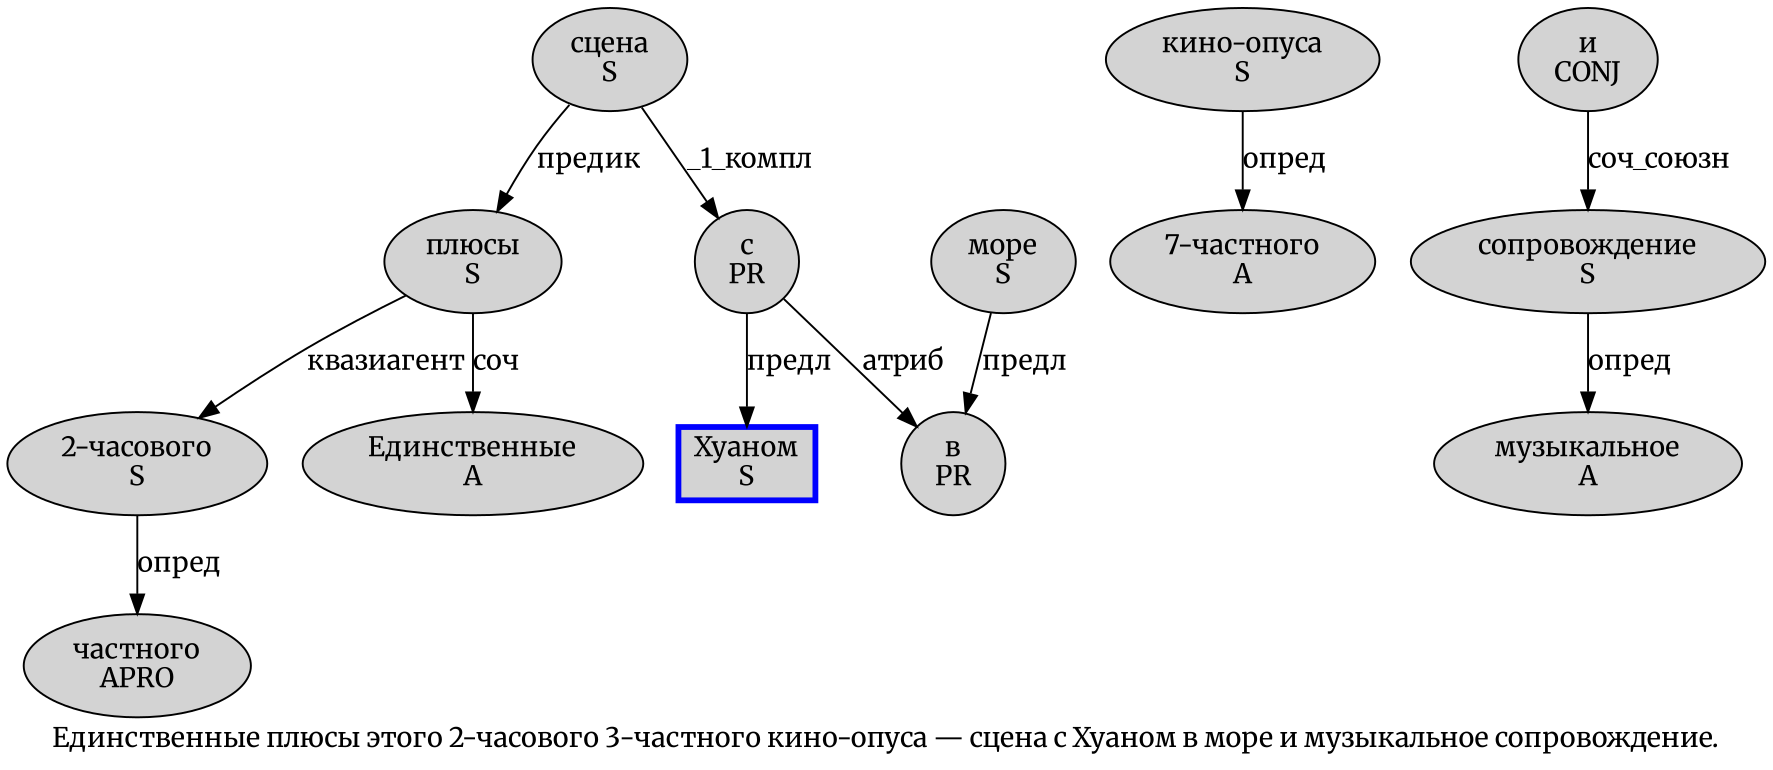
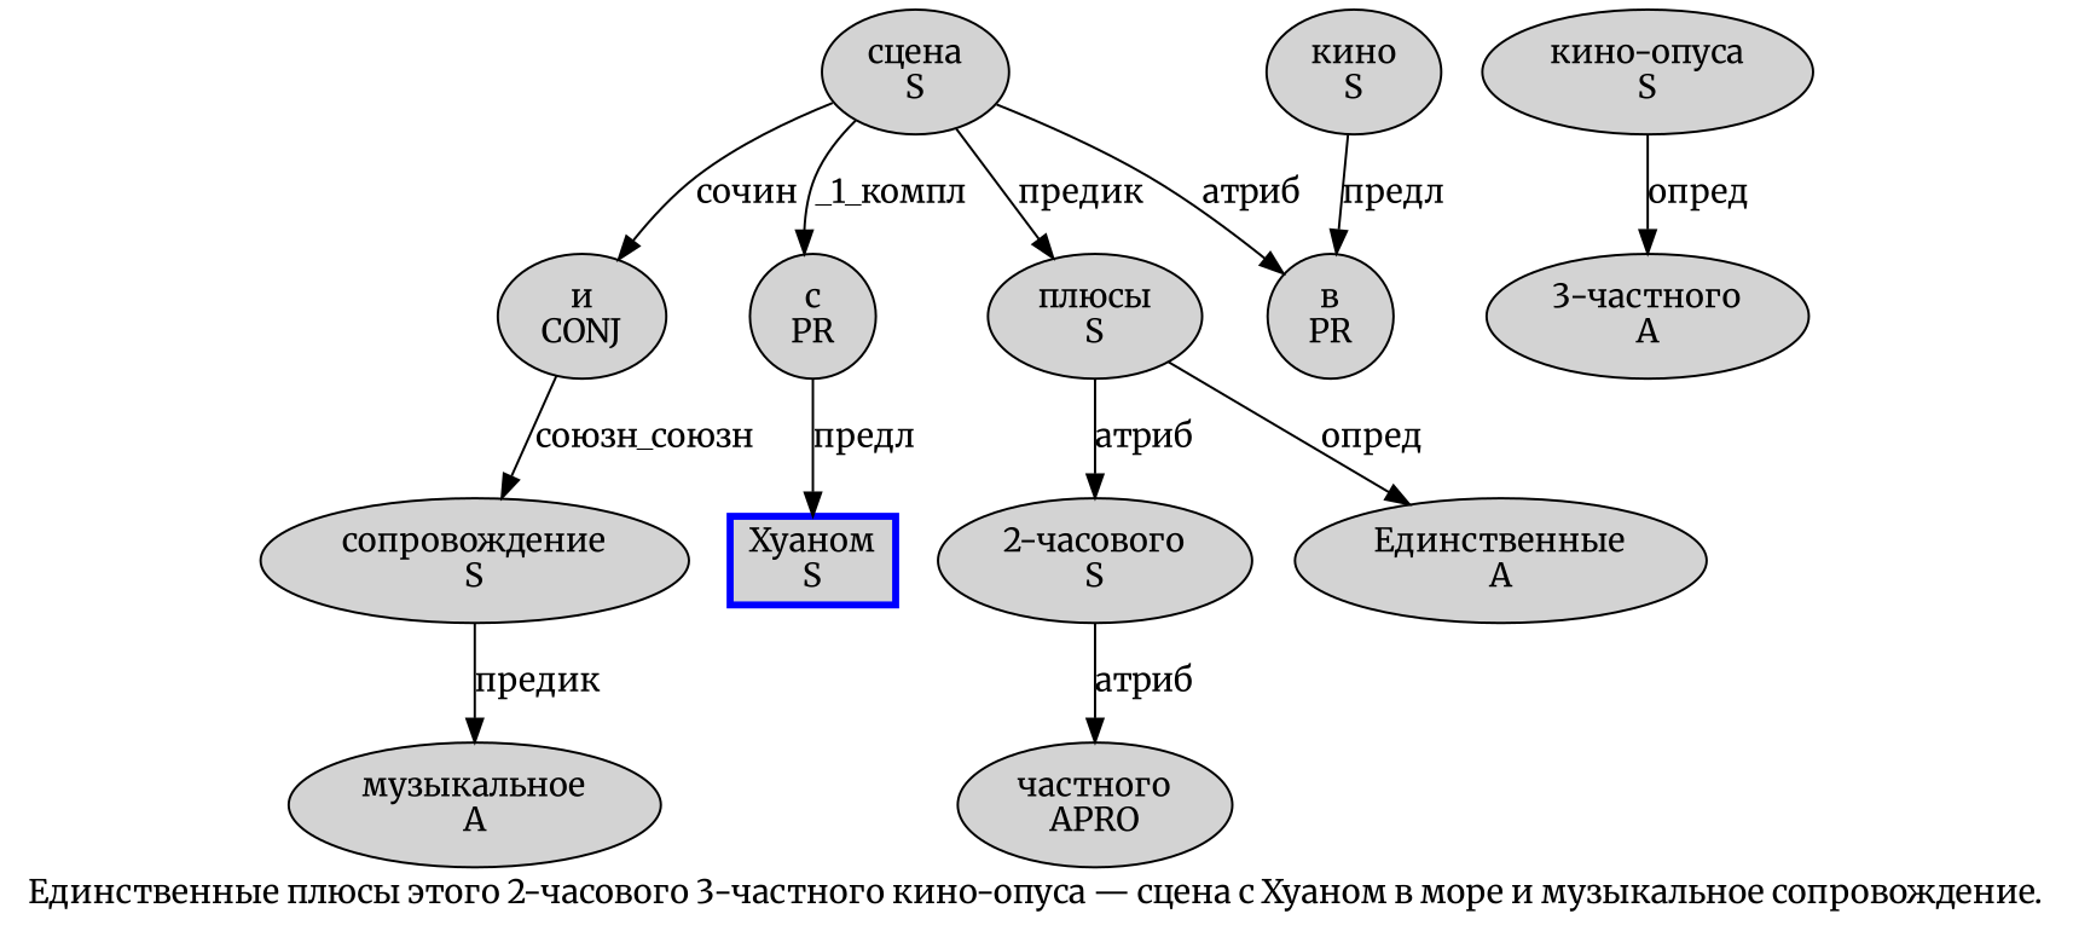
  digraph {
    fontname=Merriweather
    label="Единственные плюсы этого 2-часового 3-частного кино-опуса — сцена с Хуаном в море и музыкальное сопровождение."
    node [fillcolor=lightgray fontname=Merriweather penwidth=1 shape=ellipse style=filled]
    edge [fontname=Merriweather]
    n1 [label="Единственные\nA"]
    n2 [label="плюсы\nS"]
    n3 [label="2-часового\nS"]
    n4 [label="частного\nAPRO"]
    n5 [label="кино-опуса\nS"]
-   n6 [label="7-частного\nA"]
+   n6 [label="3-частного\nA"]
    n7 [label="сцена\nS"]
    n8 [label="с\nPR"]
    n9 [label="в\nPR"]
    n10 [label="и\nCONJ"]
    n11 [color=blue label="Хуаном\nS" penwidth=3 shape=box]
    n12 [label="сопровождение\nS"]
-   n13 [label="море\nS"]
+   n13 [label="кино\nS"]
    n14 [label="музыкальное\nA"]
-   n2 -> n1 [label="соч"]
-   n2 -> n3 [label="квазиагент"]
-   n3 -> n4 [label="опред"]
+   n2 -> n1 [label="опред"]
+   n2 -> n3 [label="атриб"]
+   n3 -> n4 [label="атриб"]
    n5 -> n6 [label="опред"]
    n7 -> n2 [label="предик"]
    n7 -> n8 [label="_1_компл"]
-   n8 -> n9 [label="атриб"]
+   n7 -> n9 [label="атриб"]
+   n7 -> n10 [label="сочин"]
    n8 -> n11 [label="предл"]
-   n10 -> n12 [label="соч_союзн"]
-   n12 -> n14 [label="опред"]
+   n10 -> n12 [label="союзн_союзн"]
+   n12 -> n14 [label="предик"]
    n13 -> n9 [label="предл"]
  }
